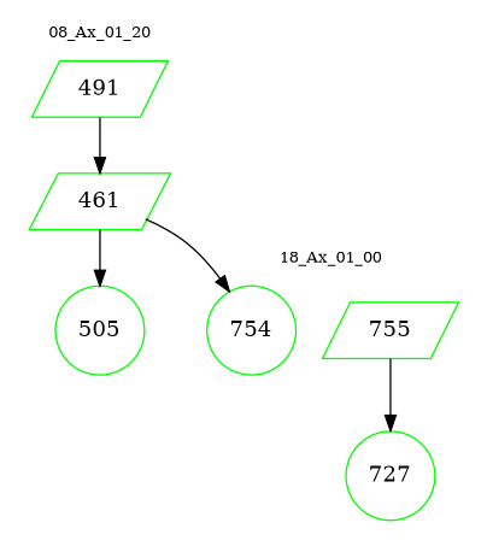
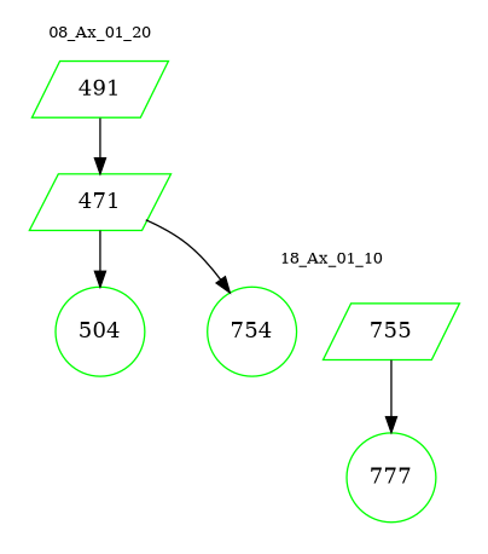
  digraph {
    node [color=green shape=parallelogram]
    edge [color=black]
    n1 [label=755]
-   n2 [label=727 shape=circle]
+   n2 [label=777 shape=circle]
    n3 [label=754 shape=circle]
    n4 [label=491]
-   n5 [label=461]
-   n6 [label=505 shape=circle]
+   n5 [label=471]
+   n6 [label=504 shape=circle]
    subgraph cluster_1 {
      color=white
      fontsize=10
-     label="18_Ax_01_00"
+     label="18_Ax_01_10"
      n1
      n2
      n3
    }
    subgraph cluster_2 {
      color=white
      fontsize=10
      label="08_Ax_01_20"
      n4
      n5
      n6
    }
    n1 -> n2
    n4 -> n5
    n5 -> n3
    n5 -> n6
  }
